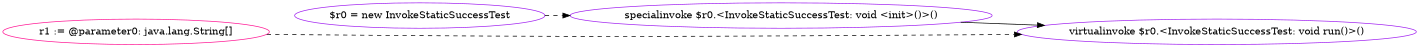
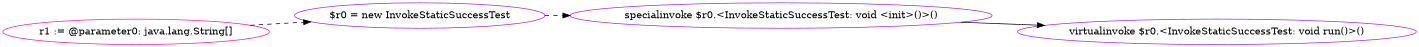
  digraph {
    rankdir=LR
    node [color=purple]
    edge [style=dashed]
    "r1 := @parameter0: java.lang.String[]" [color=deeppink]
    "$r0 = new InvokeStaticSuccessTest"
    "specialinvoke $r0.<InvokeStaticSuccessTest: void <init>()>()"
    "virtualinvoke $r0.<InvokeStaticSuccessTest: void run()>()"
-   "r1 := @parameter0: java.lang.String[]" -> "virtualinvoke $r0.<InvokeStaticSuccessTest: void run()>()"
+   "r1 := @parameter0: java.lang.String[]" -> "$r0 = new InvokeStaticSuccessTest"
    "$r0 = new InvokeStaticSuccessTest" -> "specialinvoke $r0.<InvokeStaticSuccessTest: void <init>()>()"
    "specialinvoke $r0.<InvokeStaticSuccessTest: void <init>()>()" -> "virtualinvoke $r0.<InvokeStaticSuccessTest: void run()>()" [style=solid]
  }
